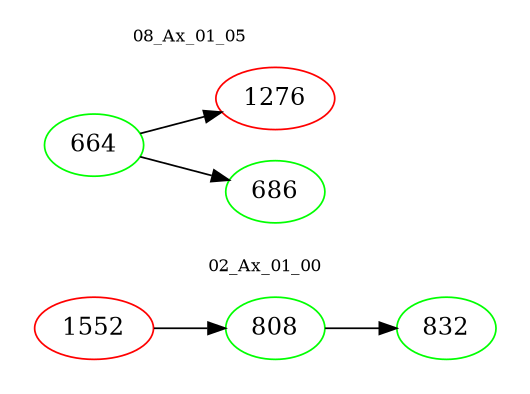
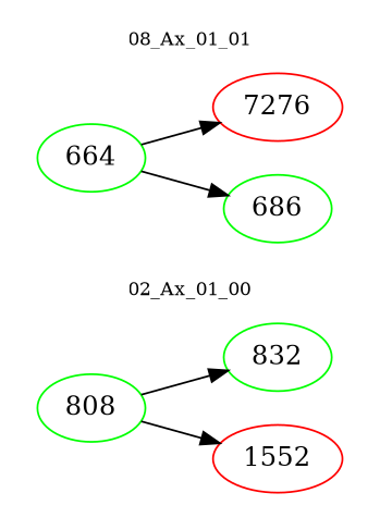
  digraph {
    rankdir=LR
    node [color=green]
    edge [color=black]
    n1 [label=808]
    n2 [color=red label=1552]
    n3 [label=832]
    n4 [label=664]
    n5 [label=686]
-   n6 [color=red label=1276]
+   n6 [color=red label=7276]
    subgraph cluster_1 {
      color=white
      fontsize=10
      label="02_Ax_01_00"
      n1
      n2
      n3
    }
    subgraph cluster_2 {
      color=white
      fontsize=10
-     label="08_Ax_01_05"
+     label="08_Ax_01_01"
      n4
      n5
      n6
    }
-   n2 -> n1
+   n1 -> n2
    n1 -> n3
    n4 -> n5
    n4 -> n6
  }
